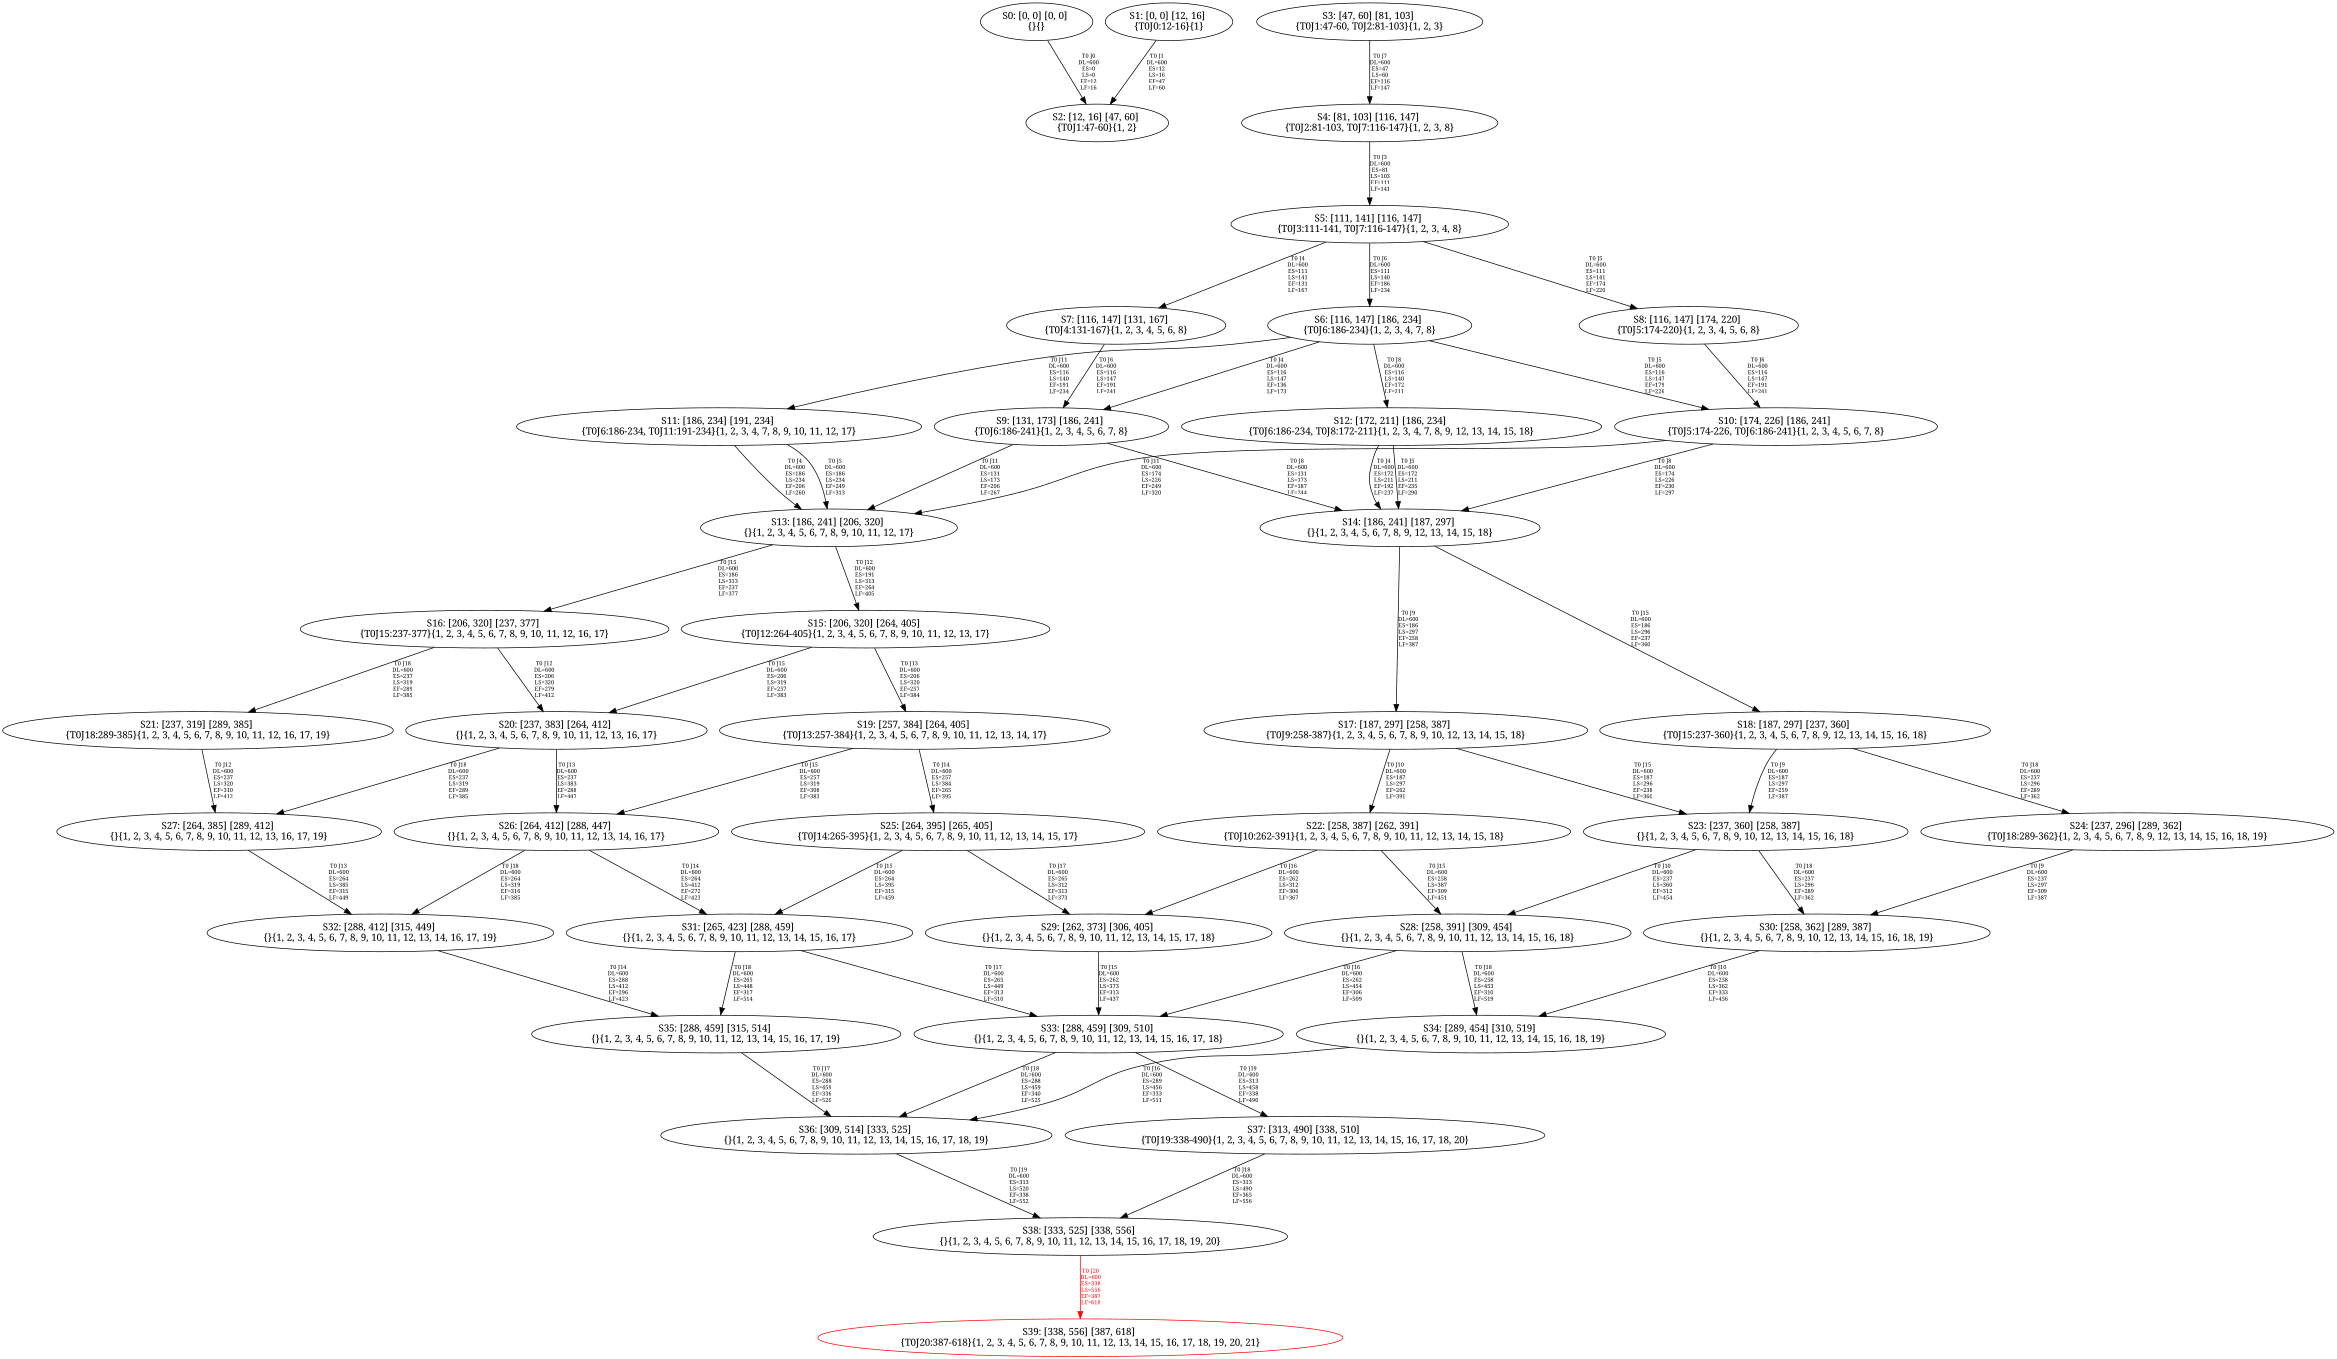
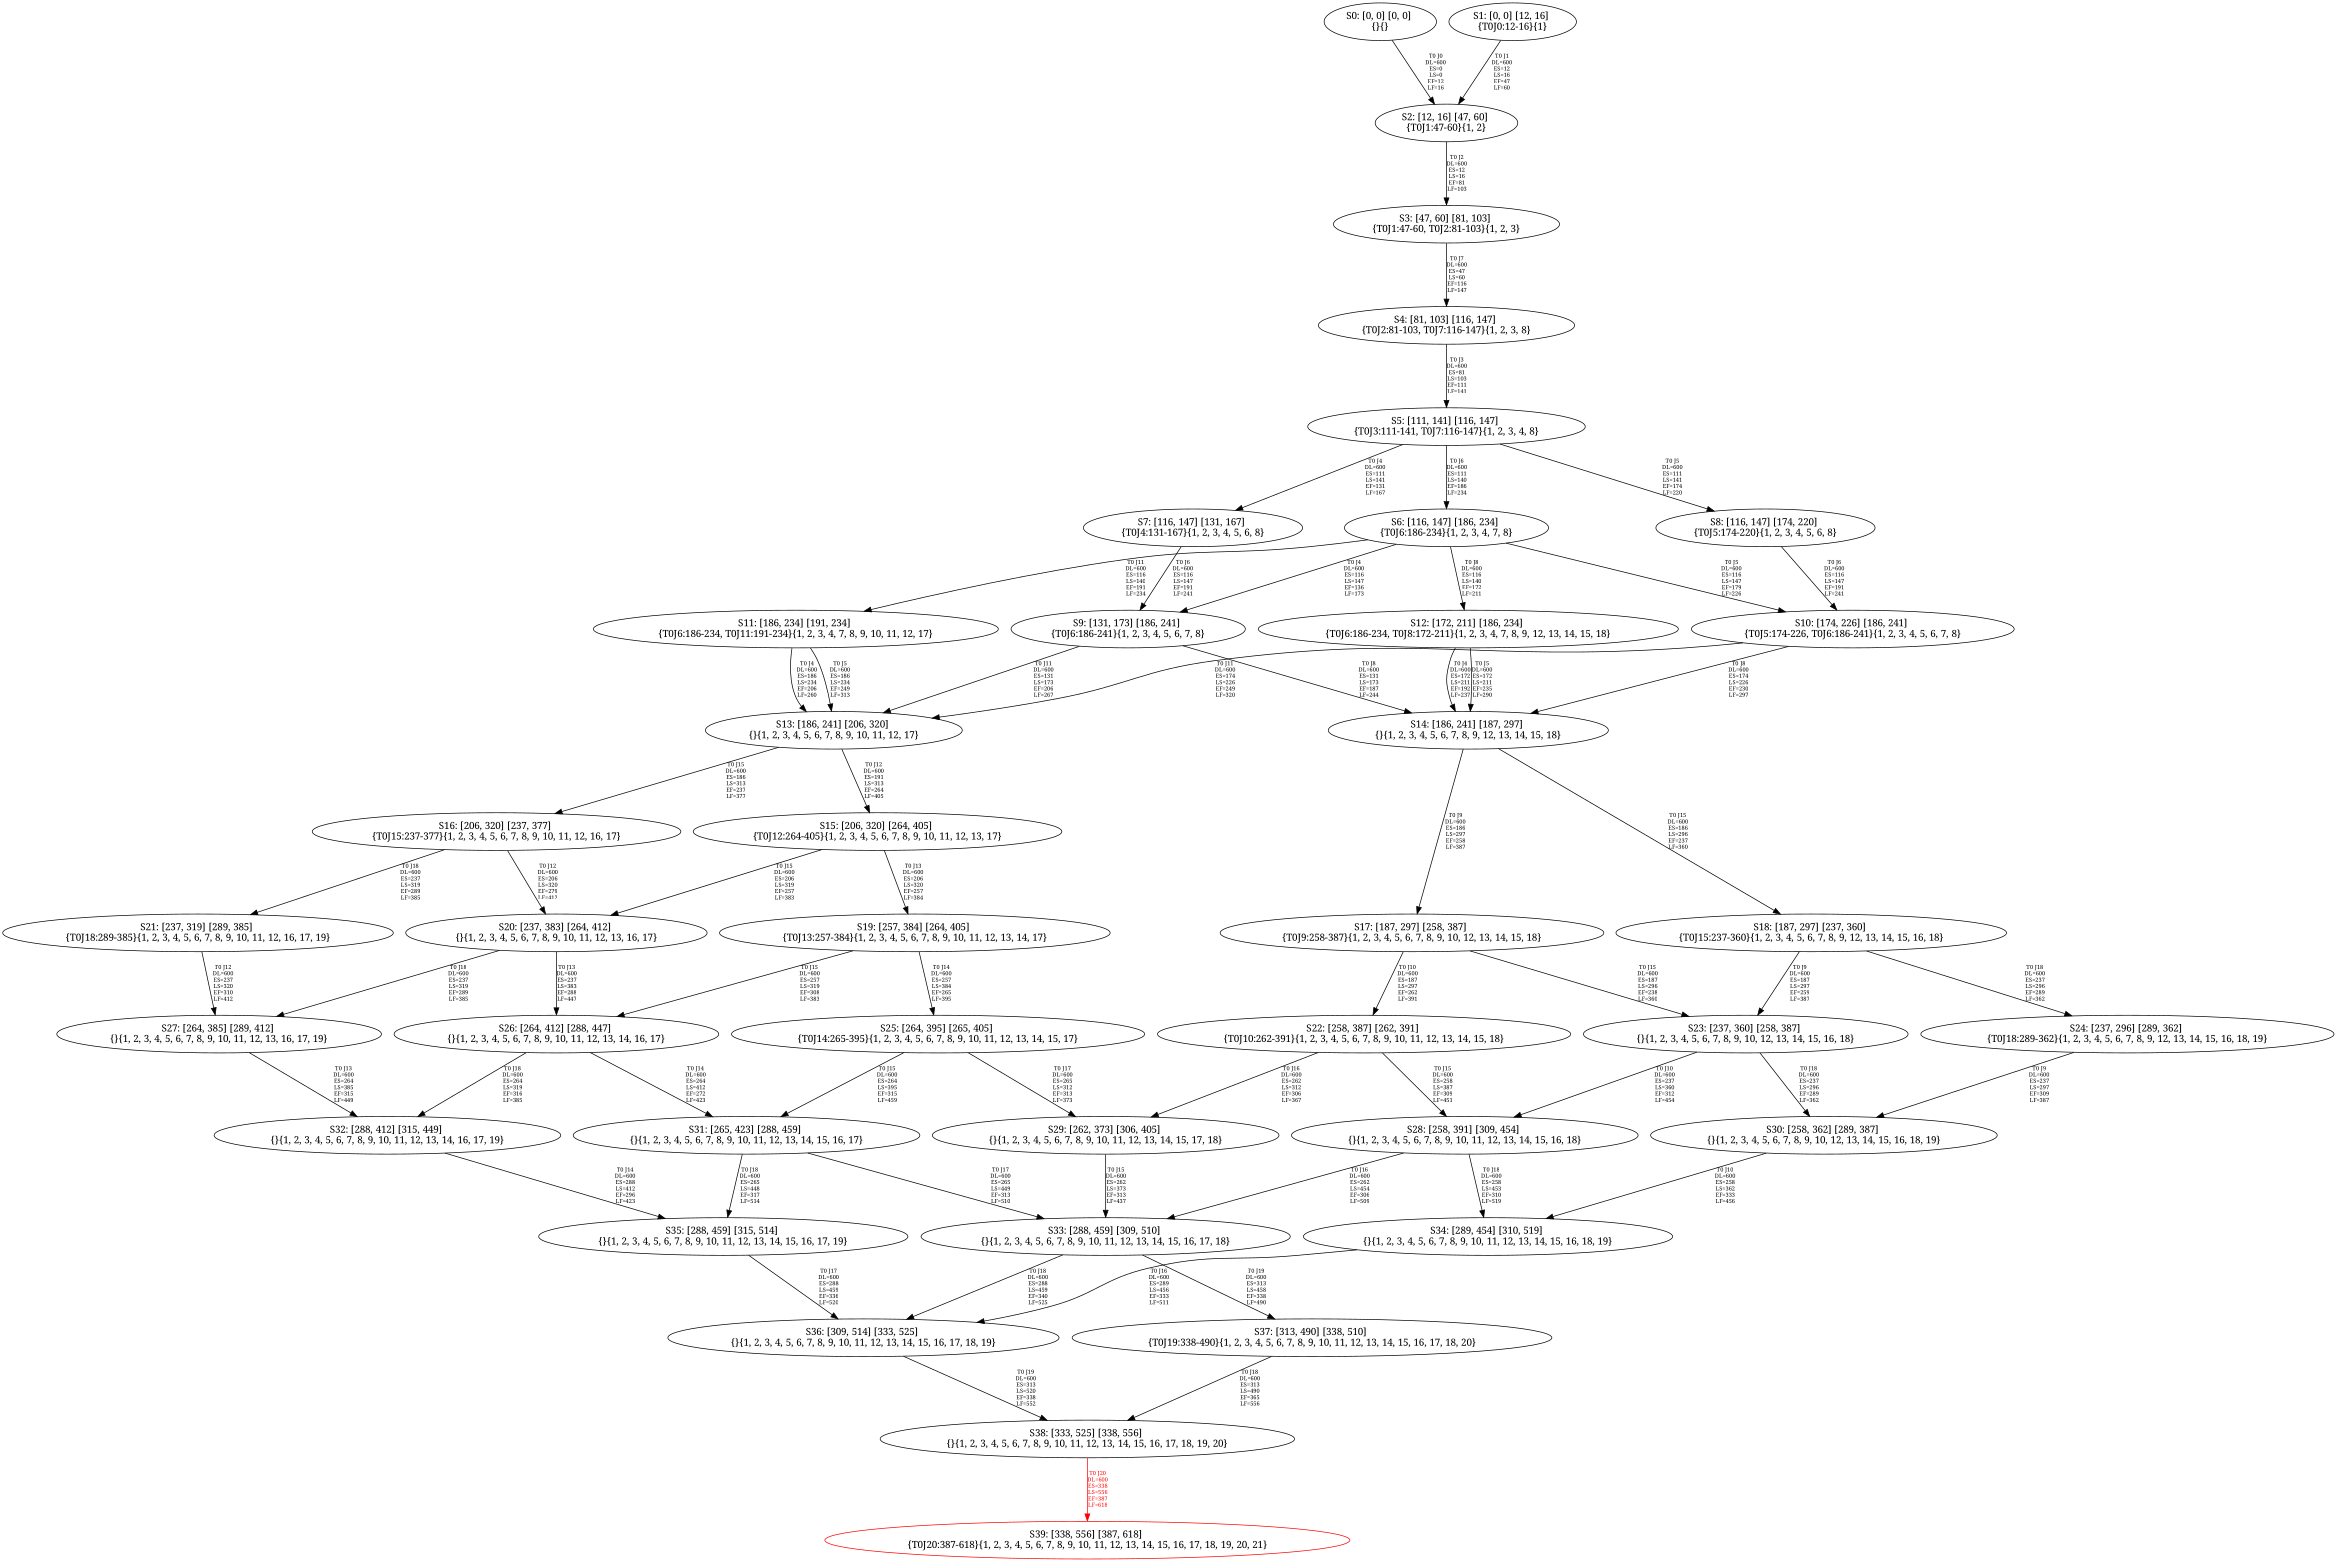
  digraph {
    fontname="Noto Serif"
    node [fontname="Noto Serif"]
    edge [fontname="Noto Serif" fontsize=8]
    n1 [label="S0: [0, 0] [0, 0] \n{}{}"]
    n2 [label="S2: [12, 16] [47, 60] \n{T0J1:47-60}{1, 2}"]
    n3 [label="S1: [0, 0] [12, 16] \n{T0J0:12-16}{1}"]
    n4 [label="S3: [47, 60] [81, 103] \n{T0J1:47-60, T0J2:81-103}{1, 2, 3}"]
    n5 [label="S4: [81, 103] [116, 147] \n{T0J2:81-103, T0J7:116-147}{1, 2, 3, 8}"]
    n6 [label="S5: [111, 141] [116, 147] \n{T0J3:111-141, T0J7:116-147}{1, 2, 3, 4, 8}"]
    n7 [label="S6: [116, 147] [186, 234] \n{T0J6:186-234}{1, 2, 3, 4, 7, 8}"]
    n8 [label="S7: [116, 147] [131, 167] \n{T0J4:131-167}{1, 2, 3, 4, 5, 6, 8}"]
    n9 [label="S8: [116, 147] [174, 220] \n{T0J5:174-220}{1, 2, 3, 4, 5, 6, 8}"]
    n10 [label="S9: [131, 173] [186, 241] \n{T0J6:186-241}{1, 2, 3, 4, 5, 6, 7, 8}"]
    n11 [label="S10: [174, 226] [186, 241] \n{T0J5:174-226, T0J6:186-241}{1, 2, 3, 4, 5, 6, 7, 8}"]
    n12 [label="S11: [186, 234] [191, 234] \n{T0J6:186-234, T0J11:191-234}{1, 2, 3, 4, 7, 8, 9, 10, 11, 12, 17}"]
    n13 [label="S12: [172, 211] [186, 234] \n{T0J6:186-234, T0J8:172-211}{1, 2, 3, 4, 7, 8, 9, 12, 13, 14, 15, 18}"]
    n14 [label="S13: [186, 241] [206, 320] \n{}{1, 2, 3, 4, 5, 6, 7, 8, 9, 10, 11, 12, 17}"]
    n15 [label="S14: [186, 241] [187, 297] \n{}{1, 2, 3, 4, 5, 6, 7, 8, 9, 12, 13, 14, 15, 18}"]
    n16 [label="S15: [206, 320] [264, 405] \n{T0J12:264-405}{1, 2, 3, 4, 5, 6, 7, 8, 9, 10, 11, 12, 13, 17}"]
    n17 [label="S16: [206, 320] [237, 377] \n{T0J15:237-377}{1, 2, 3, 4, 5, 6, 7, 8, 9, 10, 11, 12, 16, 17}"]
    n18 [label="S17: [187, 297] [258, 387] \n{T0J9:258-387}{1, 2, 3, 4, 5, 6, 7, 8, 9, 10, 12, 13, 14, 15, 18}"]
    n19 [label="S18: [187, 297] [237, 360] \n{T0J15:237-360}{1, 2, 3, 4, 5, 6, 7, 8, 9, 12, 13, 14, 15, 16, 18}"]
    n20 [label="S19: [257, 384] [264, 405] \n{T0J13:257-384}{1, 2, 3, 4, 5, 6, 7, 8, 9, 10, 11, 12, 13, 14, 17}"]
    n21 [label="S20: [237, 383] [264, 412] \n{}{1, 2, 3, 4, 5, 6, 7, 8, 9, 10, 11, 12, 13, 16, 17}"]
    n22 [label="S21: [237, 319] [289, 385] \n{T0J18:289-385}{1, 2, 3, 4, 5, 6, 7, 8, 9, 10, 11, 12, 16, 17, 19}"]
    n23 [label="S22: [258, 387] [262, 391] \n{T0J10:262-391}{1, 2, 3, 4, 5, 6, 7, 8, 9, 10, 11, 12, 13, 14, 15, 18}"]
    n24 [label="S23: [237, 360] [258, 387] \n{}{1, 2, 3, 4, 5, 6, 7, 8, 9, 10, 12, 13, 14, 15, 16, 18}"]
    n25 [label="S24: [237, 296] [289, 362] \n{T0J18:289-362}{1, 2, 3, 4, 5, 6, 7, 8, 9, 12, 13, 14, 15, 16, 18, 19}"]
    n26 [label="S25: [264, 395] [265, 405] \n{T0J14:265-395}{1, 2, 3, 4, 5, 6, 7, 8, 9, 10, 11, 12, 13, 14, 15, 17}"]
    n27 [label="S26: [264, 412] [288, 447] \n{}{1, 2, 3, 4, 5, 6, 7, 8, 9, 10, 11, 12, 13, 14, 16, 17}"]
    n28 [label="S27: [264, 385] [289, 412] \n{}{1, 2, 3, 4, 5, 6, 7, 8, 9, 10, 11, 12, 13, 16, 17, 19}"]
    n29 [label="S28: [258, 391] [309, 454] \n{}{1, 2, 3, 4, 5, 6, 7, 8, 9, 10, 11, 12, 13, 14, 15, 16, 18}"]
    n30 [label="S29: [262, 373] [306, 405] \n{}{1, 2, 3, 4, 5, 6, 7, 8, 9, 10, 11, 12, 13, 14, 15, 17, 18}"]
    n31 [label="S30: [258, 362] [289, 387] \n{}{1, 2, 3, 4, 5, 6, 7, 8, 9, 10, 12, 13, 14, 15, 16, 18, 19}"]
    n32 [label="S31: [265, 423] [288, 459] \n{}{1, 2, 3, 4, 5, 6, 7, 8, 9, 10, 11, 12, 13, 14, 15, 16, 17}"]
    n33 [label="S32: [288, 412] [315, 449] \n{}{1, 2, 3, 4, 5, 6, 7, 8, 9, 10, 11, 12, 13, 14, 16, 17, 19}"]
    n34 [label="S33: [288, 459] [309, 510] \n{}{1, 2, 3, 4, 5, 6, 7, 8, 9, 10, 11, 12, 13, 14, 15, 16, 17, 18}"]
    n35 [label="S34: [289, 454] [310, 519] \n{}{1, 2, 3, 4, 5, 6, 7, 8, 9, 10, 11, 12, 13, 14, 15, 16, 18, 19}"]
    n36 [label="S35: [288, 459] [315, 514] \n{}{1, 2, 3, 4, 5, 6, 7, 8, 9, 10, 11, 12, 13, 14, 15, 16, 17, 19}"]
    n37 [label="S36: [309, 514] [333, 525] \n{}{1, 2, 3, 4, 5, 6, 7, 8, 9, 10, 11, 12, 13, 14, 15, 16, 17, 18, 19}"]
    n38 [label="S37: [313, 490] [338, 510] \n{T0J19:338-490}{1, 2, 3, 4, 5, 6, 7, 8, 9, 10, 11, 12, 13, 14, 15, 16, 17, 18, 20}"]
    n39 [label="S38: [333, 525] [338, 556] \n{}{1, 2, 3, 4, 5, 6, 7, 8, 9, 10, 11, 12, 13, 14, 15, 16, 17, 18, 19, 20}"]
    n40 [color=Red label="S39: [338, 556] [387, 618] \n{T0J20:387-618}{1, 2, 3, 4, 5, 6, 7, 8, 9, 10, 11, 12, 13, 14, 15, 16, 17, 18, 19, 20, 21}"]
    n1 -> n2 [label="T0 J0\nDL=600\nES=0\nLS=0\nEF=12\nLF=16"]
+   n2 -> n4 [label="T0 J2\nDL=600\nES=12\nLS=16\nEF=81\nLF=103"]
    n3 -> n2 [label="T0 J1\nDL=600\nES=12\nLS=16\nEF=47\nLF=60"]
    n4 -> n5 [label="T0 J7\nDL=600\nES=47\nLS=60\nEF=116\nLF=147"]
    n5 -> n6 [label="T0 J3\nDL=600\nES=81\nLS=103\nEF=111\nLF=141"]
    n6 -> n7 [label="T0 J6\nDL=600\nES=111\nLS=140\nEF=186\nLF=234"]
    n6 -> n8 [label="T0 J4\nDL=600\nES=111\nLS=141\nEF=131\nLF=167"]
    n6 -> n9 [label="T0 J5\nDL=600\nES=111\nLS=141\nEF=174\nLF=220"]
    n7 -> n10 [label="T0 J4\nDL=600\nES=116\nLS=147\nEF=136\nLF=173"]
    n7 -> n11 [label="T0 J5\nDL=600\nES=116\nLS=147\nEF=179\nLF=226"]
    n7 -> n12 [label="T0 J11\nDL=600\nES=116\nLS=140\nEF=191\nLF=234"]
    n7 -> n13 [label="T0 J8\nDL=600\nES=116\nLS=140\nEF=172\nLF=211"]
    n8 -> n10 [label="T0 J6\nDL=600\nES=116\nLS=147\nEF=191\nLF=241"]
    n9 -> n11 [label="T0 J6\nDL=600\nES=116\nLS=147\nEF=191\nLF=241"]
    n10 -> n14 [label="T0 J11\nDL=600\nES=131\nLS=173\nEF=206\nLF=267"]
    n10 -> n15 [label="T0 J8\nDL=600\nES=131\nLS=173\nEF=187\nLF=244"]
    n11 -> n14 [label="T0 J11\nDL=600\nES=174\nLS=226\nEF=249\nLF=320"]
    n11 -> n15 [label="T0 J8\nDL=600\nES=174\nLS=226\nEF=230\nLF=297"]
    n12 -> n14 [label="T0 J4\nDL=600\nES=186\nLS=234\nEF=206\nLF=260"]
    n12 -> n14 [label="T0 J5\nDL=600\nES=186\nLS=234\nEF=249\nLF=313"]
    n13 -> n15 [label="T0 J4\nDL=600\nES=172\nLS=211\nEF=192\nLF=237"]
    n13 -> n15 [label="T0 J5\nDL=600\nES=172\nLS=211\nEF=235\nLF=290"]
    n14 -> n16 [label="T0 J12\nDL=600\nES=191\nLS=313\nEF=264\nLF=405"]
    n14 -> n17 [label="T0 J15\nDL=600\nES=186\nLS=313\nEF=237\nLF=377"]
    n15 -> n18 [label="T0 J9\nDL=600\nES=186\nLS=297\nEF=258\nLF=387"]
    n15 -> n19 [label="T0 J15\nDL=600\nES=186\nLS=296\nEF=237\nLF=360"]
    n16 -> n20 [label="T0 J13\nDL=600\nES=206\nLS=320\nEF=257\nLF=384"]
    n16 -> n21 [label="T0 J15\nDL=600\nES=206\nLS=319\nEF=257\nLF=383"]
    n17 -> n21 [label="T0 J12\nDL=600\nES=206\nLS=320\nEF=279\nLF=412"]
    n17 -> n22 [label="T0 J18\nDL=600\nES=237\nLS=319\nEF=289\nLF=385"]
    n18 -> n23 [label="T0 J10\nDL=600\nES=187\nLS=297\nEF=262\nLF=391"]
    n18 -> n24 [label="T0 J15\nDL=600\nES=187\nLS=296\nEF=238\nLF=360"]
    n19 -> n24 [label="T0 J9\nDL=600\nES=187\nLS=297\nEF=259\nLF=387"]
    n19 -> n25 [label="T0 J18\nDL=600\nES=237\nLS=296\nEF=289\nLF=362"]
    n20 -> n26 [label="T0 J14\nDL=600\nES=257\nLS=384\nEF=265\nLF=395"]
    n20 -> n27 [label="T0 J15\nDL=600\nES=257\nLS=319\nEF=308\nLF=383"]
    n21 -> n27 [label="T0 J13\nDL=600\nES=237\nLS=383\nEF=288\nLF=447"]
    n21 -> n28 [label="T0 J18\nDL=600\nES=237\nLS=319\nEF=289\nLF=385"]
    n22 -> n28 [label="T0 J12\nDL=600\nES=237\nLS=320\nEF=310\nLF=412"]
    n23 -> n29 [label="T0 J15\nDL=600\nES=258\nLS=387\nEF=309\nLF=451"]
    n23 -> n30 [label="T0 J16\nDL=600\nES=262\nLS=312\nEF=306\nLF=367"]
    n24 -> n29 [label="T0 J10\nDL=600\nES=237\nLS=360\nEF=312\nLF=454"]
    n24 -> n31 [label="T0 J18\nDL=600\nES=237\nLS=296\nEF=289\nLF=362"]
    n25 -> n31 [label="T0 J9\nDL=600\nES=237\nLS=297\nEF=309\nLF=387"]
    n26 -> n30 [label="T0 J17\nDL=600\nES=265\nLS=312\nEF=313\nLF=373"]
    n26 -> n32 [label="T0 J15\nDL=600\nES=264\nLS=395\nEF=315\nLF=459"]
    n27 -> n32 [label="T0 J14\nDL=600\nES=264\nLS=412\nEF=272\nLF=423"]
    n27 -> n33 [label="T0 J18\nDL=600\nES=264\nLS=319\nEF=316\nLF=385"]
    n28 -> n33 [label="T0 J13\nDL=600\nES=264\nLS=385\nEF=315\nLF=449"]
    n29 -> n34 [label="T0 J16\nDL=600\nES=262\nLS=454\nEF=306\nLF=509"]
    n29 -> n35 [label="T0 J18\nDL=600\nES=258\nLS=453\nEF=310\nLF=519"]
    n30 -> n34 [label="T0 J15\nDL=600\nES=262\nLS=373\nEF=313\nLF=437"]
    n31 -> n35 [label="T0 J10\nDL=600\nES=258\nLS=362\nEF=333\nLF=456"]
    n32 -> n34 [label="T0 J17\nDL=600\nES=265\nLS=449\nEF=313\nLF=510"]
    n32 -> n36 [label="T0 J18\nDL=600\nES=265\nLS=448\nEF=317\nLF=514"]
    n33 -> n36 [label="T0 J14\nDL=600\nES=288\nLS=412\nEF=296\nLF=423"]
    n34 -> n37 [label="T0 J18\nDL=600\nES=288\nLS=459\nEF=340\nLF=525"]
    n34 -> n38 [label="T0 J19\nDL=600\nES=313\nLS=458\nEF=338\nLF=490"]
    n35 -> n37 [label="T0 J16\nDL=600\nES=289\nLS=456\nEF=333\nLF=511"]
    n36 -> n37 [label="T0 J17\nDL=600\nES=288\nLS=459\nEF=336\nLF=520"]
    n37 -> n39 [label="T0 J19\nDL=600\nES=313\nLS=520\nEF=338\nLF=552"]
    n38 -> n39 [label="T0 J18\nDL=600\nES=313\nLS=490\nEF=365\nLF=556"]
    n39 -> n40 [color=Red fontcolor=Red label="T0 J20\nDL=600\nES=338\nLS=556\nEF=387\nLF=618"]
  }
